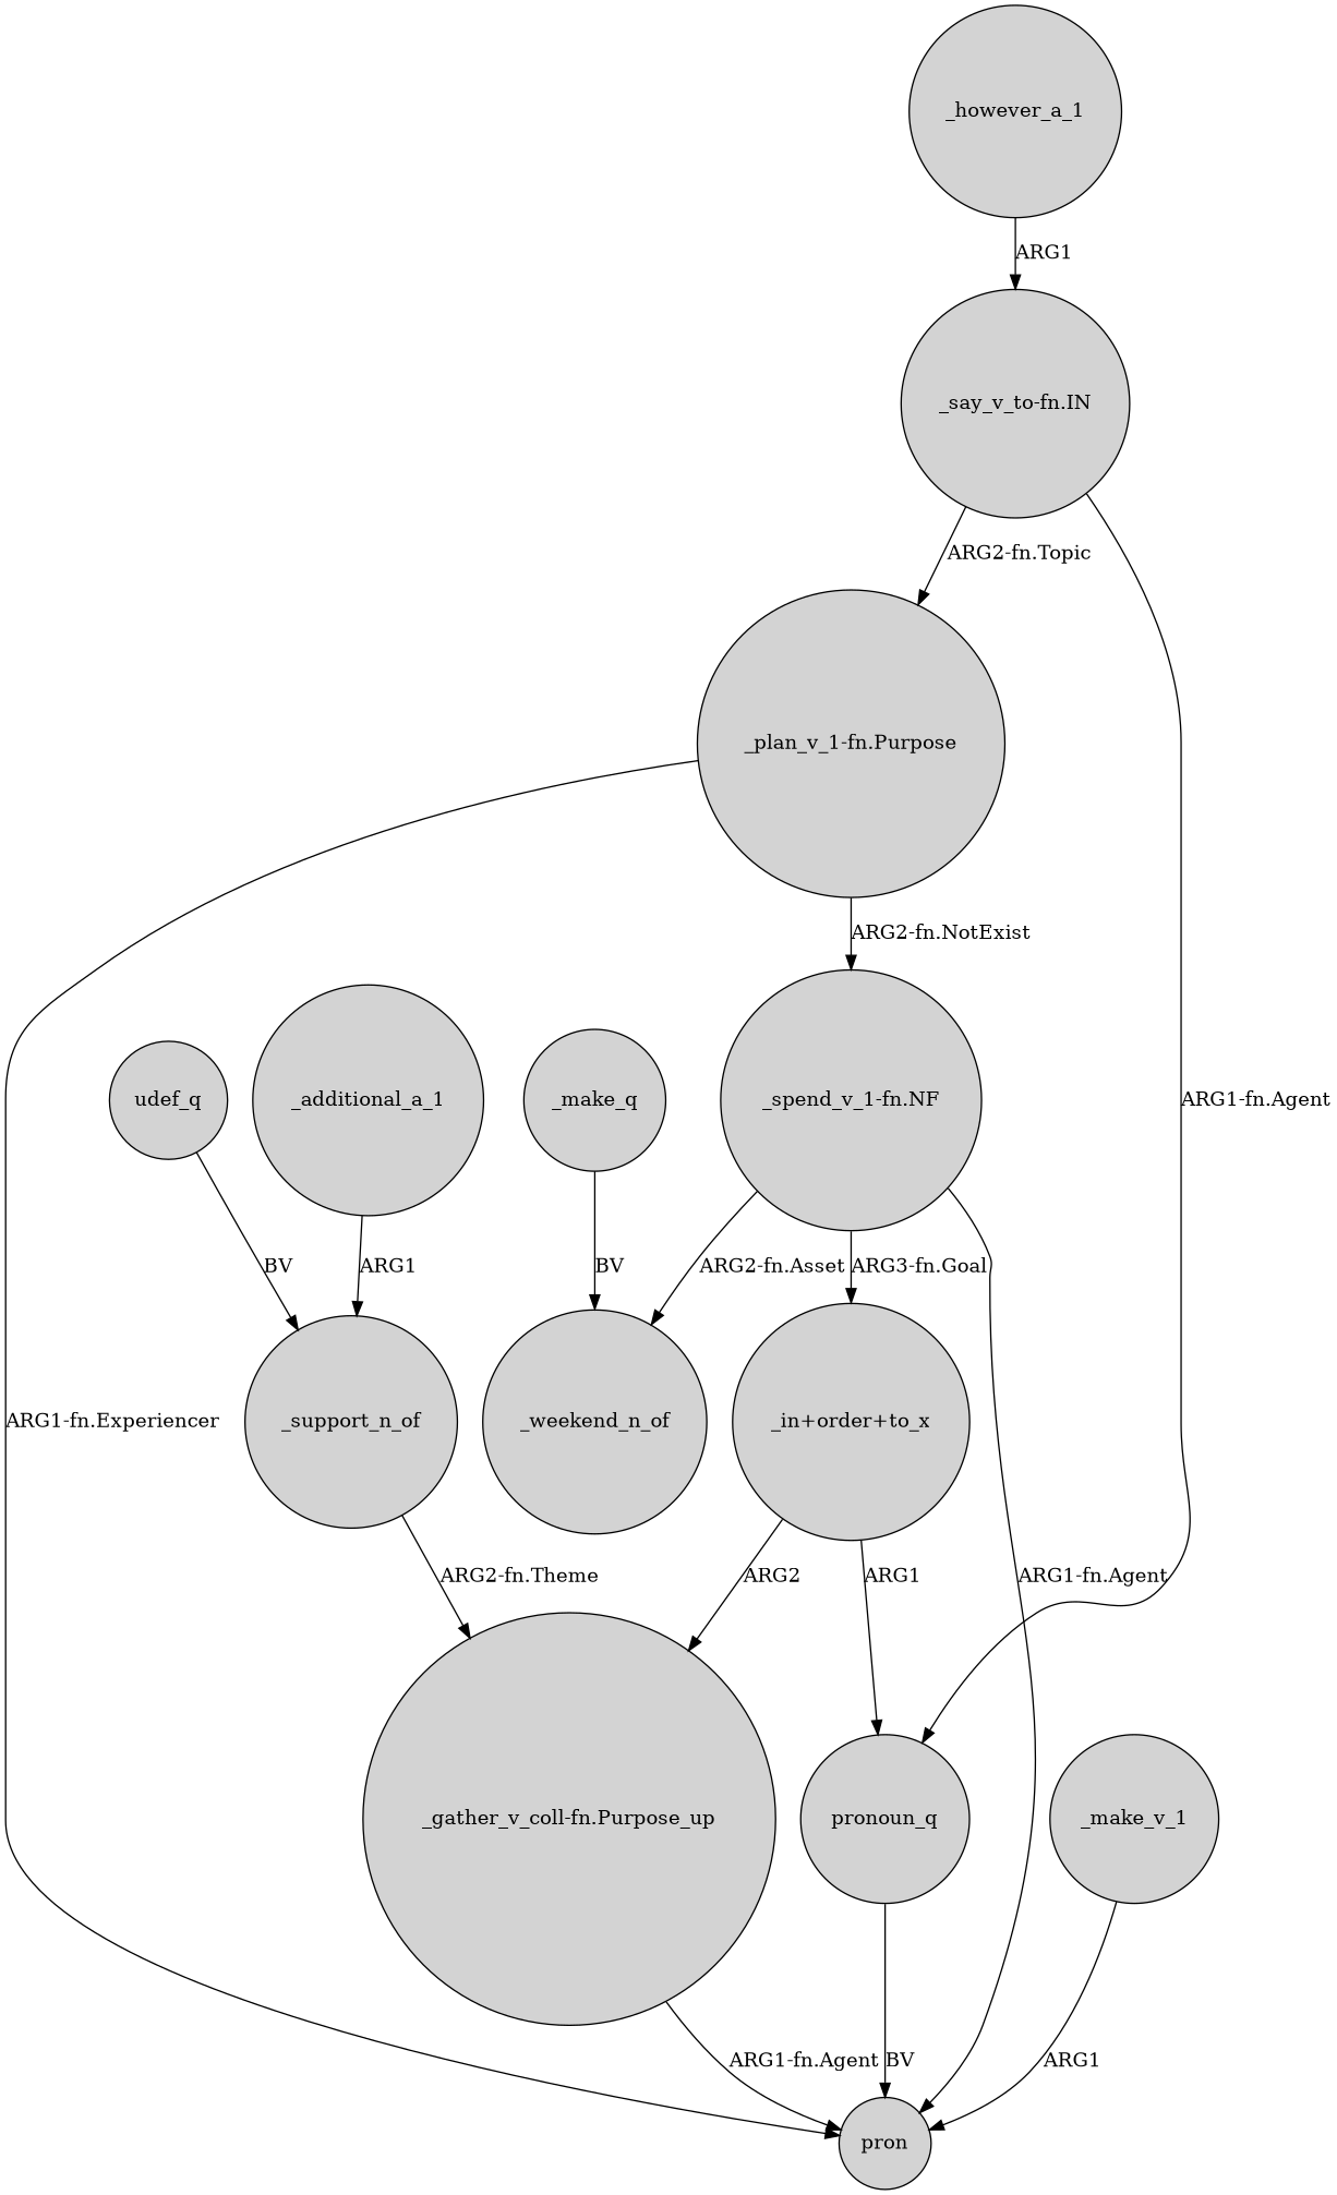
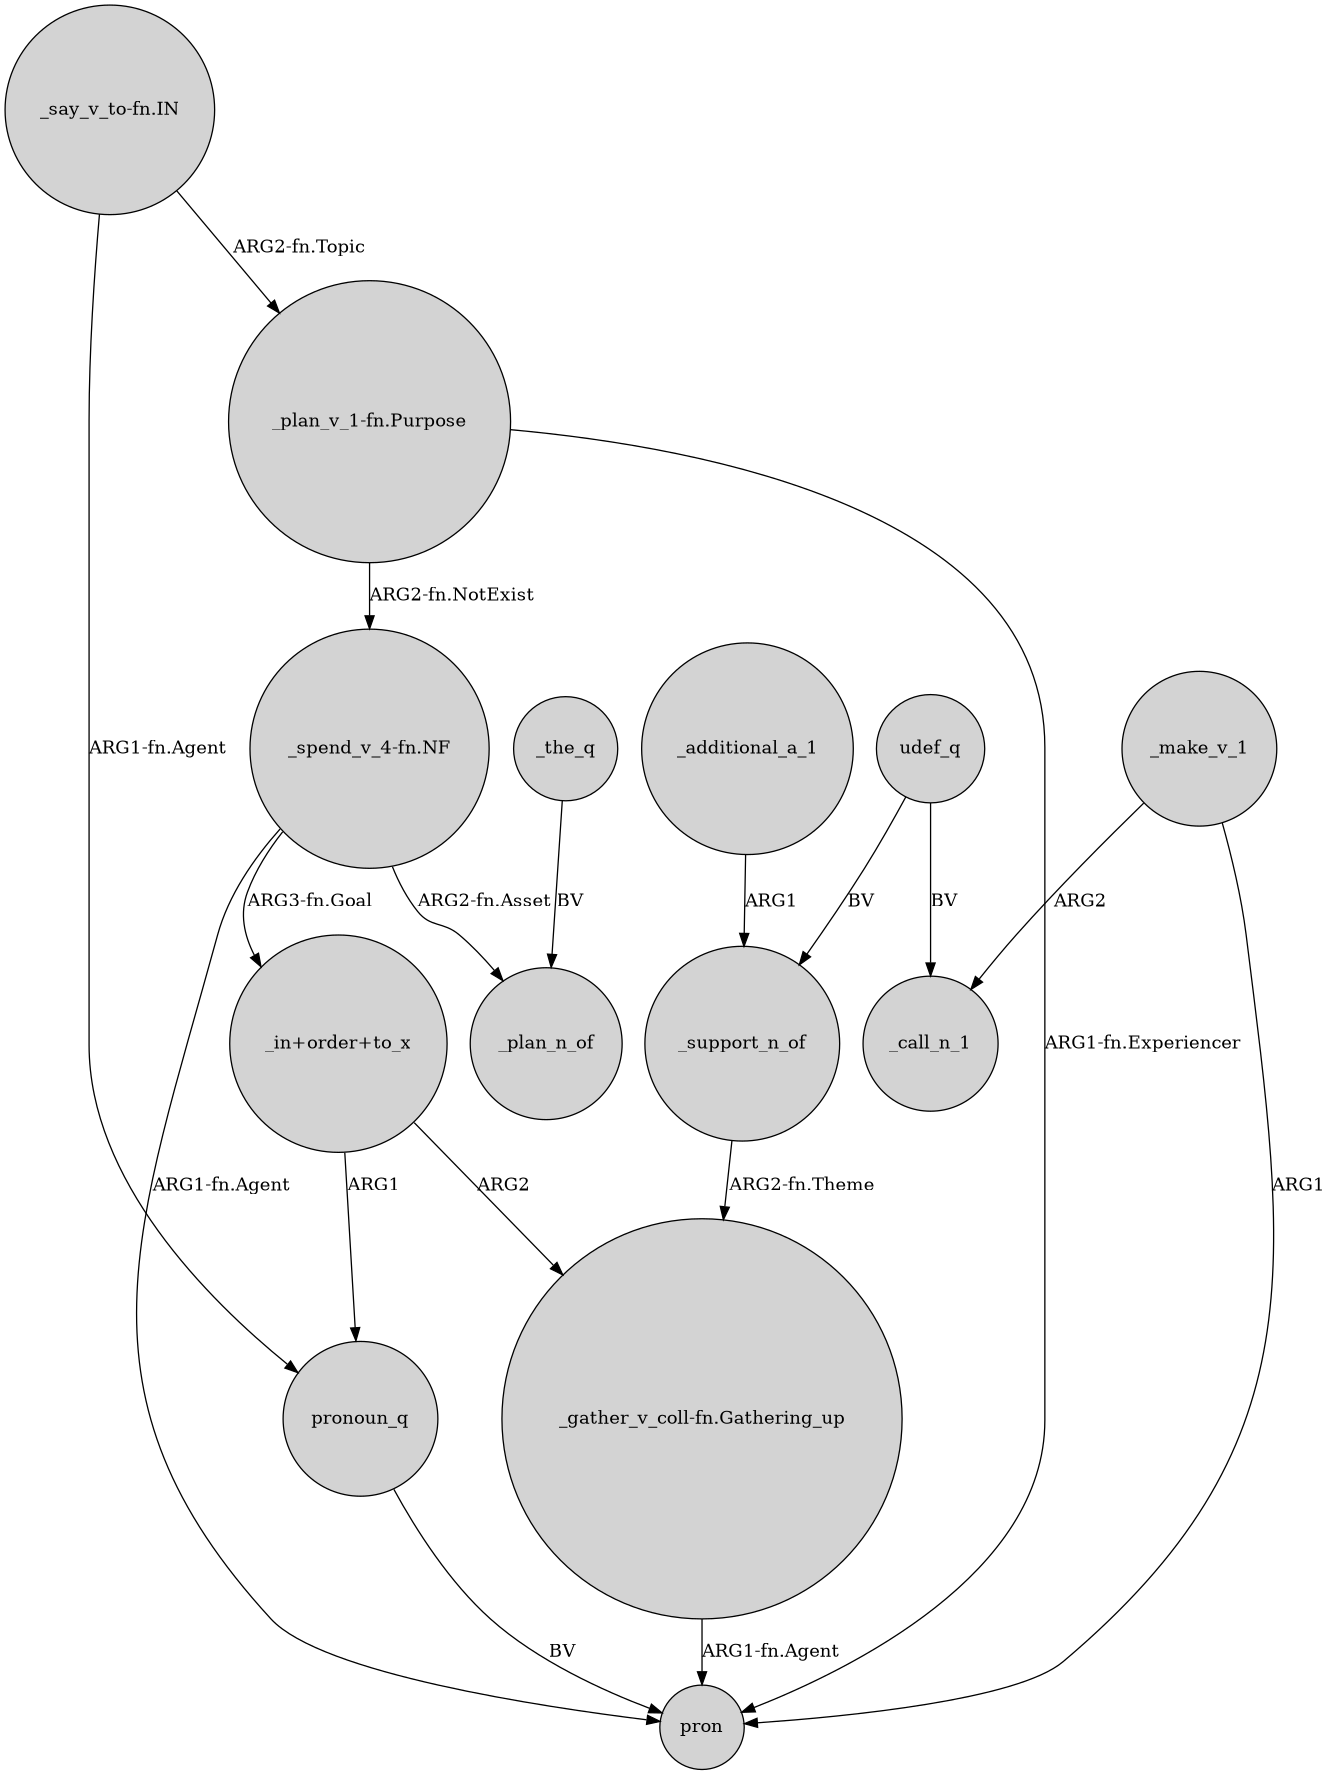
  digraph {
    node [shape=circle style=filled]
-   "_gather_v_coll-fn.Gathering_up" [label="_gather_v_coll-fn.Purpose_up"]
+   "_gather_v_coll-fn.Gathering_up"
    pron
    _support_n_of
    "_plan_v_1-fn.Purpose"
-   "_spend_v_1-fn.NF"
+   "_spend_v_1-fn.NF" [label="_spend_v_4-fn.NF"]
    "_in+order+to_x"
-   _weekend_n_of
+   _weekend_n_of [label=_plan_n_of]
    _additional_a_1
    "_say_v_to-fn.IN"
    pronoun_q
-   _however_a_1
    _make_v_1
-   _the_q [label=_make_q]
+   _call_n_1
+   _the_q
    udef_q
    "_gather_v_coll-fn.Gathering_up" -> pron [label="ARG1-fn.Agent"]
    _support_n_of -> "_gather_v_coll-fn.Gathering_up" [label="ARG2-fn.Theme"]
    "_plan_v_1-fn.Purpose" -> pron [label="ARG1-fn.Experiencer"]
    "_plan_v_1-fn.Purpose" -> "_spend_v_1-fn.NF" [label="ARG2-fn.NotExist"]
    "_spend_v_1-fn.NF" -> pron [label="ARG1-fn.Agent"]
    "_spend_v_1-fn.NF" -> "_in+order+to_x" [label="ARG3-fn.Goal"]
    "_spend_v_1-fn.NF" -> _weekend_n_of [label="ARG2-fn.Asset"]
    "_in+order+to_x" -> "_gather_v_coll-fn.Gathering_up" [label=ARG2]
    "_in+order+to_x" -> pronoun_q [label=ARG1]
    _additional_a_1 -> _support_n_of [label=ARG1]
    "_say_v_to-fn.IN" -> "_plan_v_1-fn.Purpose" [label="ARG2-fn.Topic"]
    "_say_v_to-fn.IN" -> pronoun_q [label="ARG1-fn.Agent"]
    pronoun_q -> pron [label=BV]
-   _however_a_1 -> "_say_v_to-fn.IN" [label=ARG1]
    _make_v_1 -> pron [label=ARG1]
+   _make_v_1 -> _call_n_1 [label=ARG2]
    _the_q -> _weekend_n_of [label=BV]
    udef_q -> _support_n_of [label=BV]
+   udef_q -> _call_n_1 [label=BV]
  }
